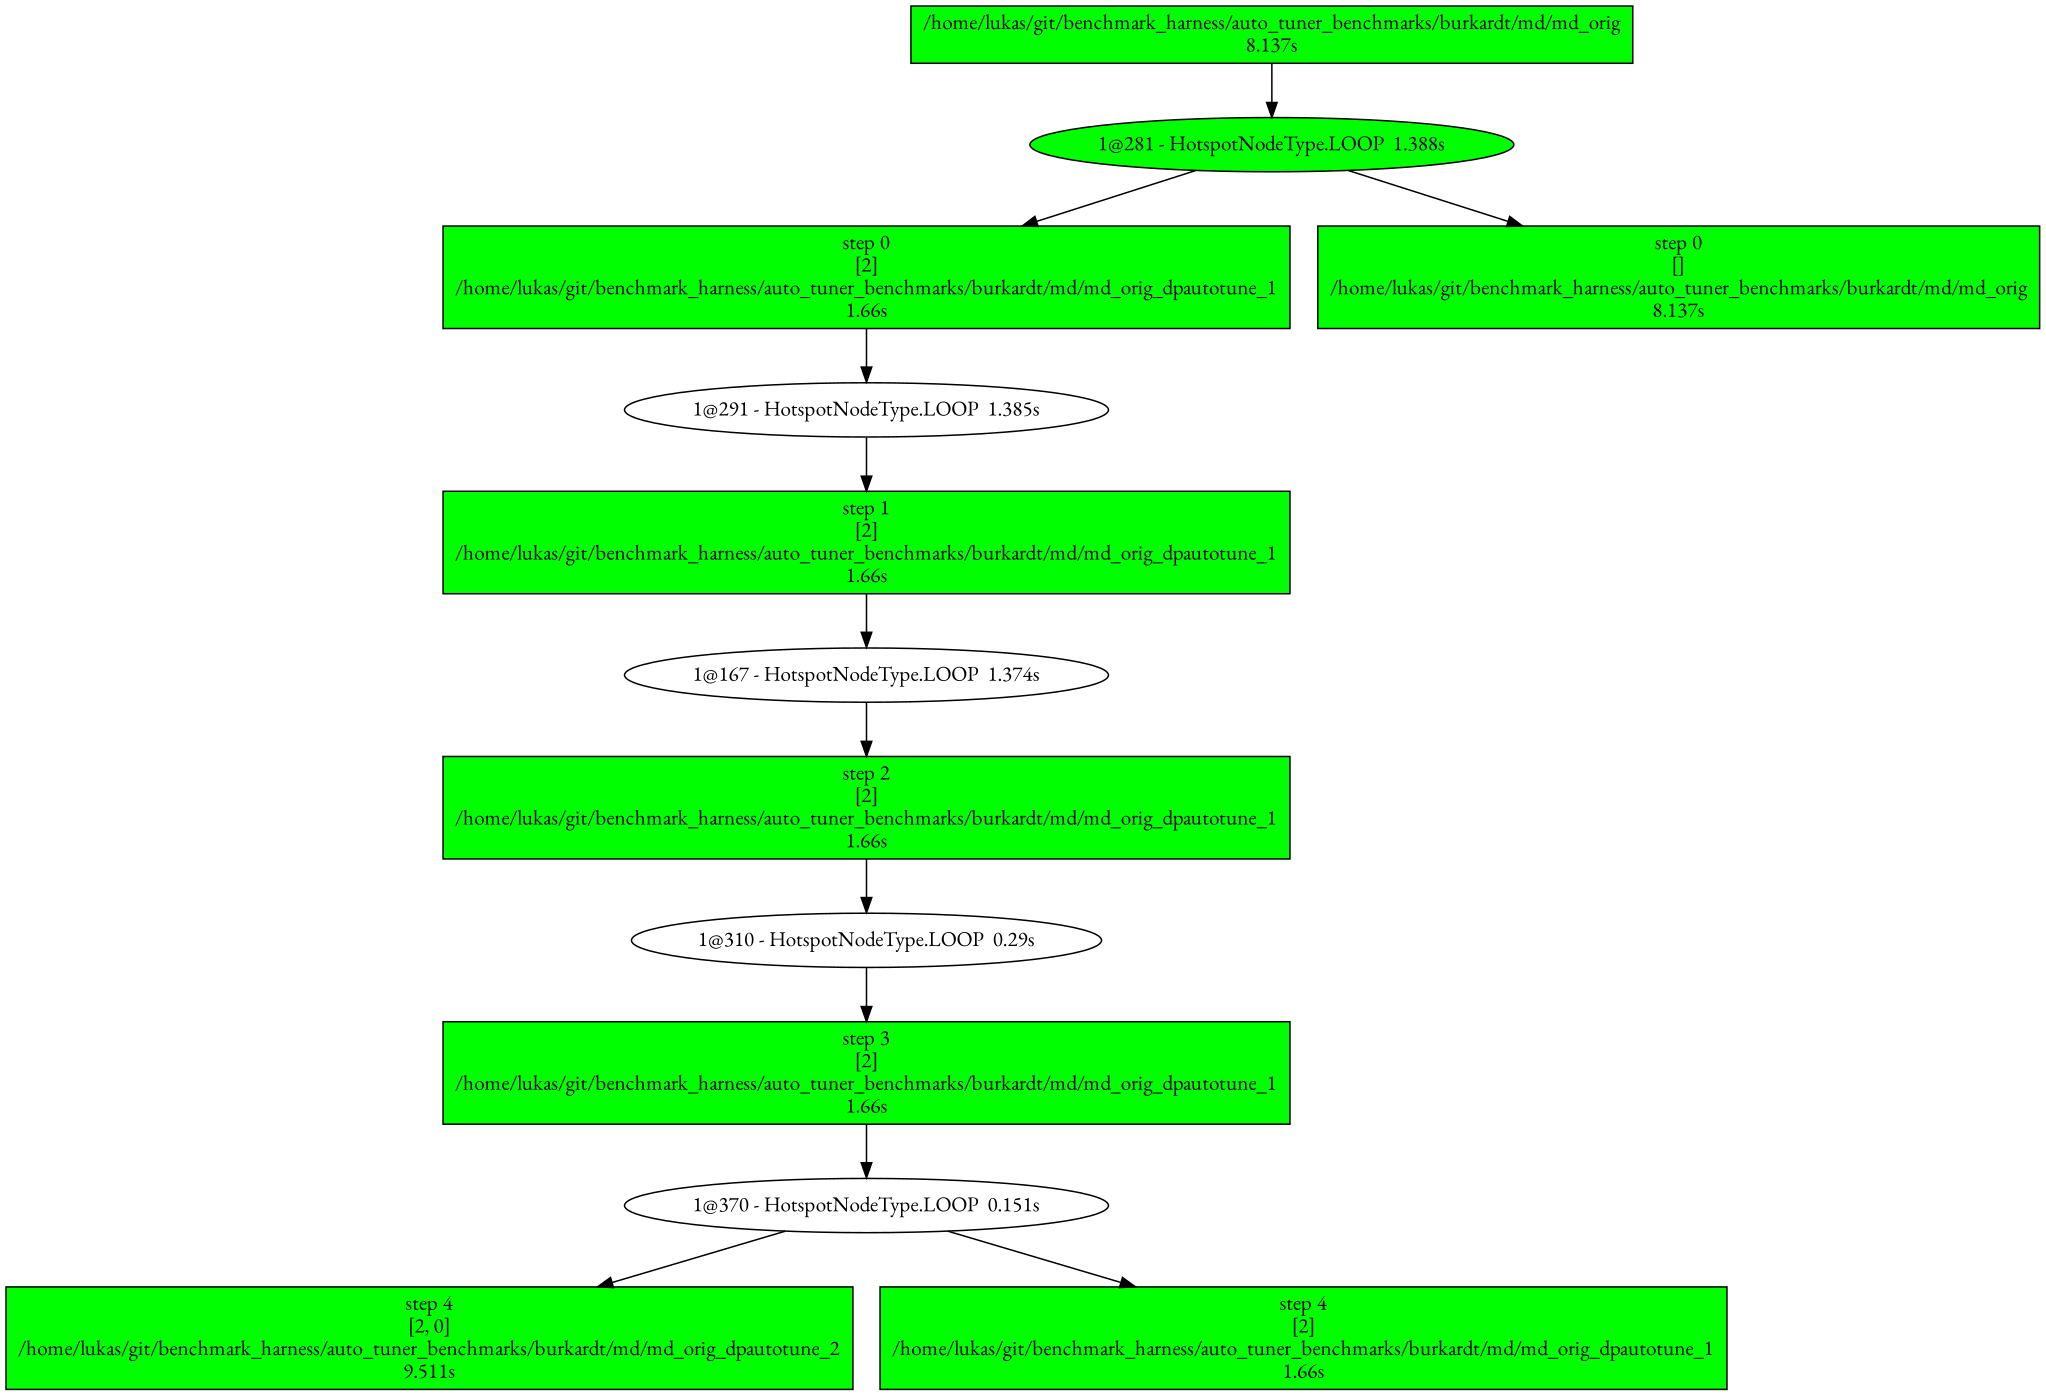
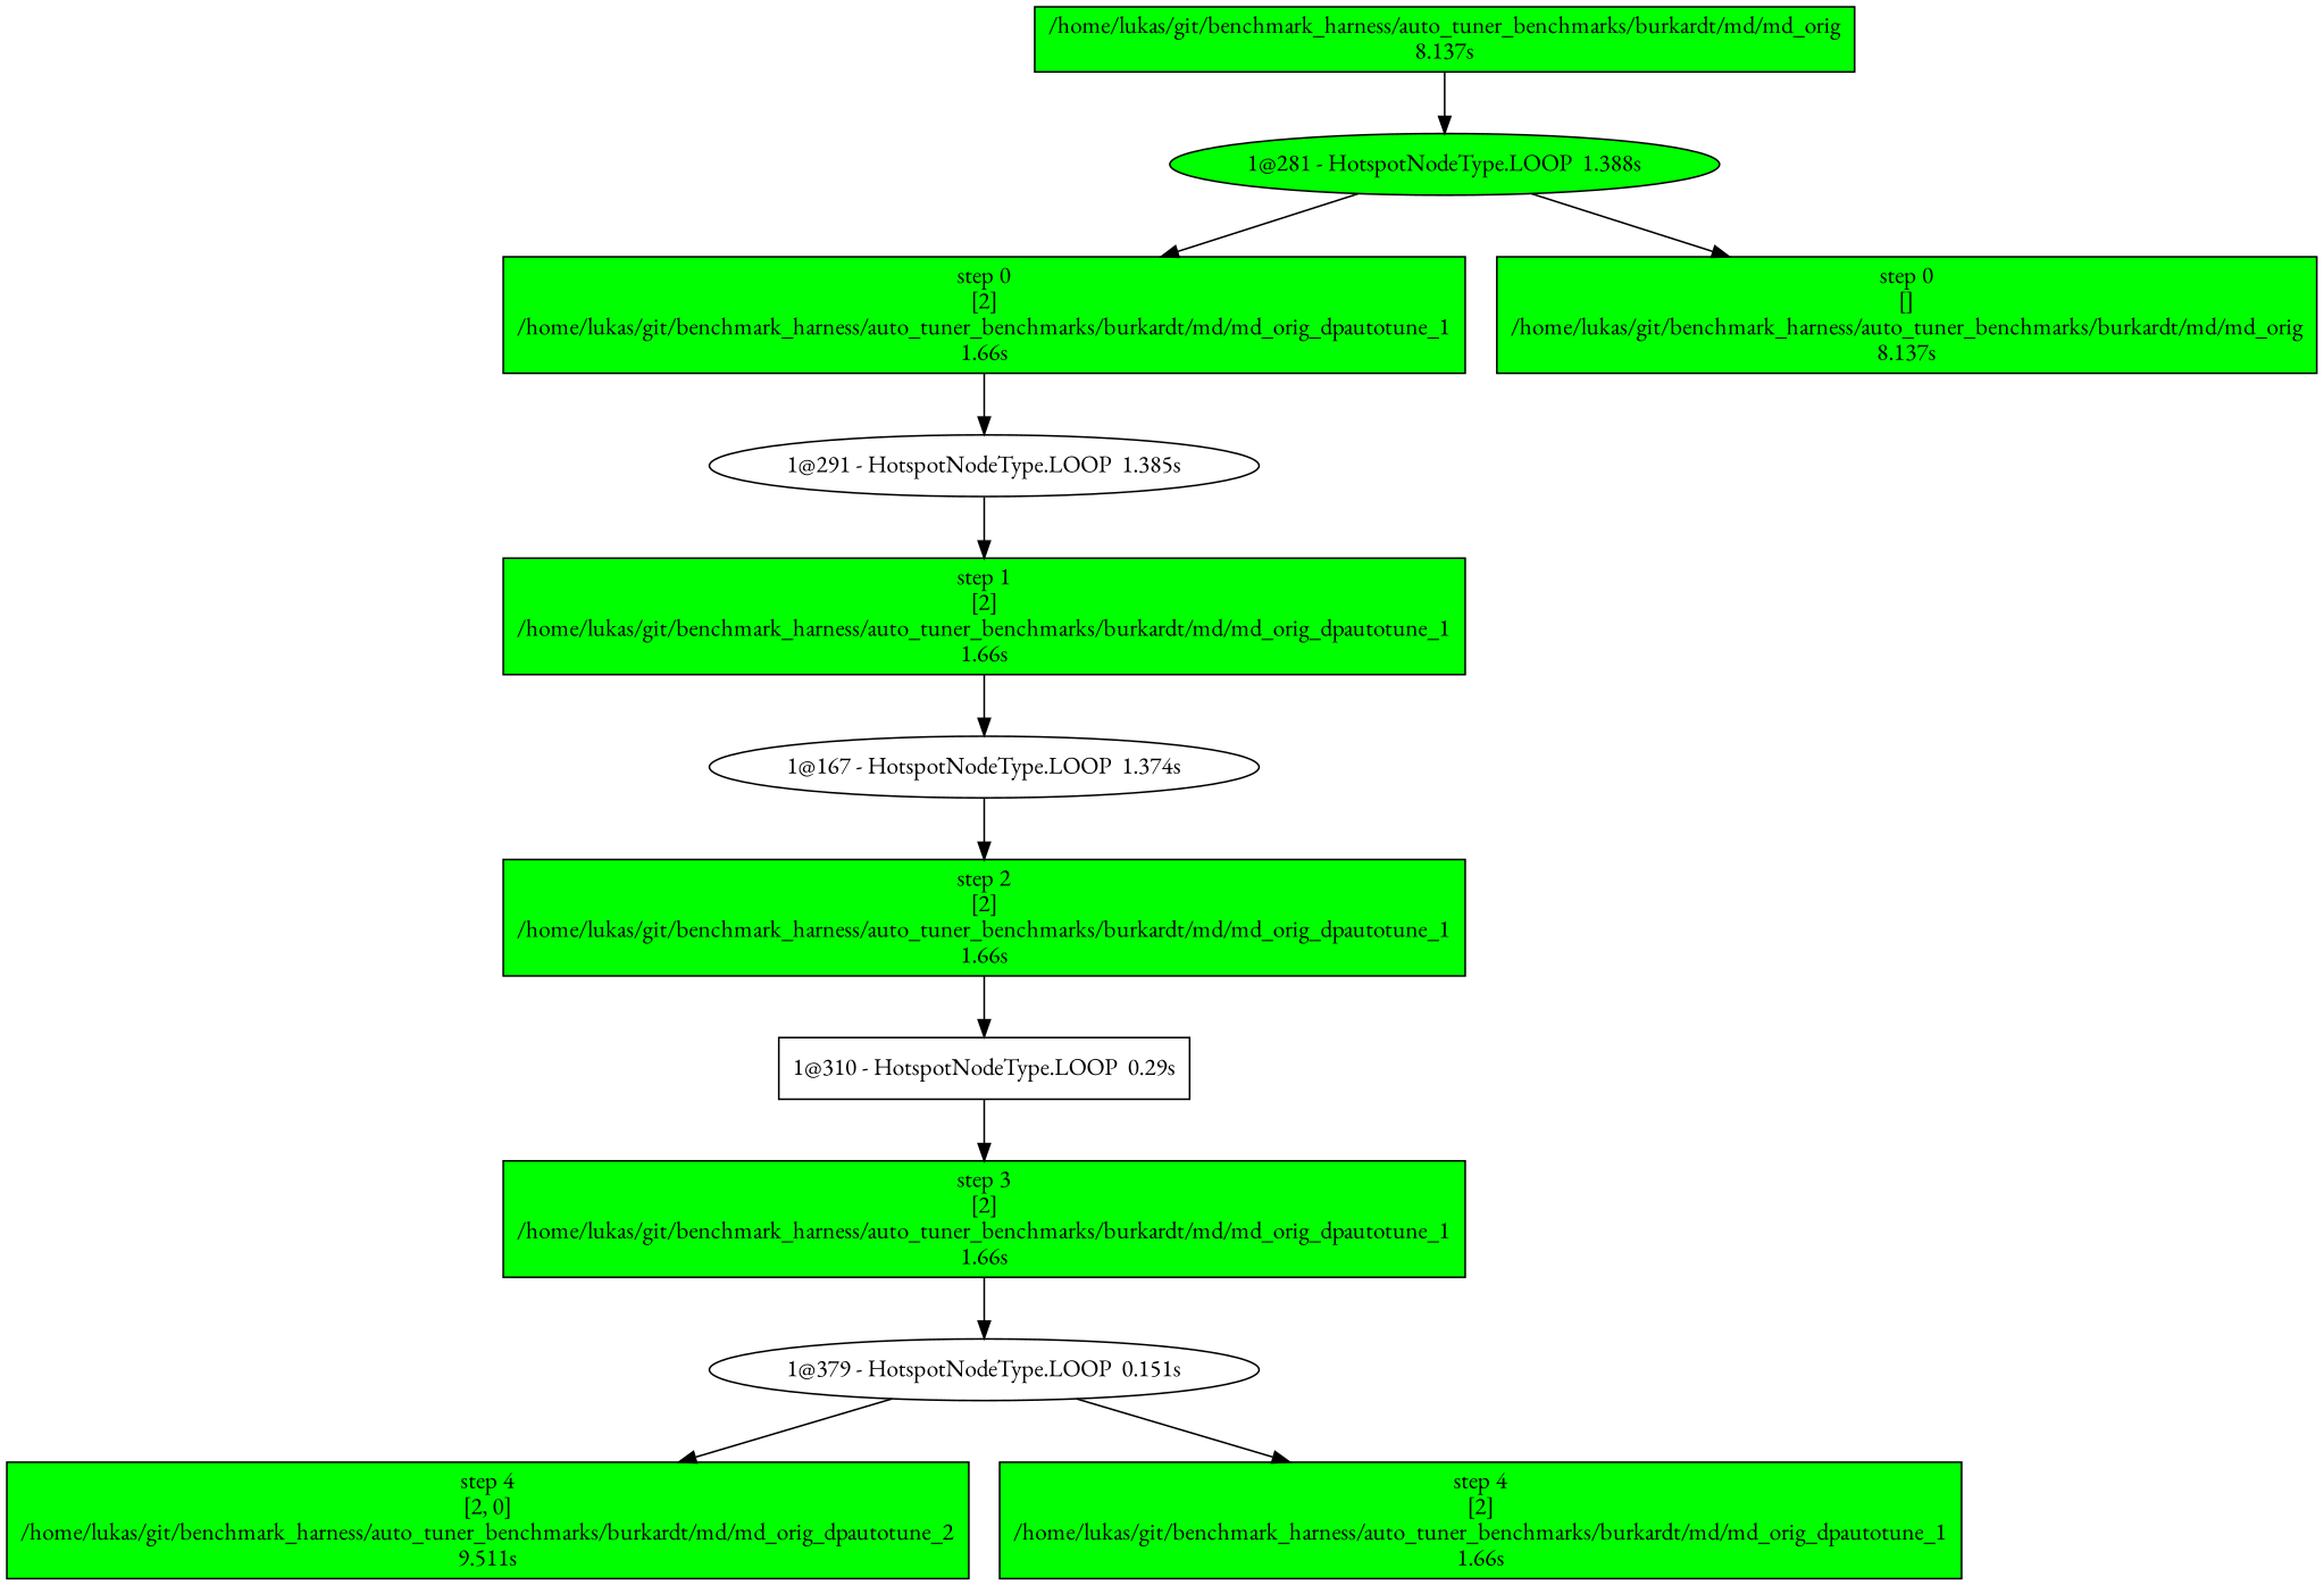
  strict digraph {
    fontname="EB Garamond"
    node [color=black fillcolor=green fontname="EB Garamond" style=filled shape=box]
    edge [fontname="EB Garamond"]
    "1@281 - HotspotNodeType.LOOP  1.388s" [shape=""]
    "/home/lukas/git/benchmark_harness/auto_tuner_benchmarks/burkardt/md/md_orig\n8.137s"
    "step 0\n[2]\n/home/lukas/git/benchmark_harness/auto_tuner_benchmarks/burkardt/md/md_orig_dpautotune_1\n1.66s"
    "step 0\n[]\n/home/lukas/git/benchmark_harness/auto_tuner_benchmarks/burkardt/md/md_orig\n8.137s"
    "1@291 - HotspotNodeType.LOOP  1.385s" [fillcolor=white shape=""]
    "step 1\n[2]\n/home/lukas/git/benchmark_harness/auto_tuner_benchmarks/burkardt/md/md_orig_dpautotune_1\n1.66s"
    "1@167 - HotspotNodeType.LOOP  1.374s" [fillcolor=white shape=""]
    "step 2\n[2]\n/home/lukas/git/benchmark_harness/auto_tuner_benchmarks/burkardt/md/md_orig_dpautotune_1\n1.66s"
-   "1@310 - HotspotNodeType.LOOP  0.29s" [fillcolor=white shape=""]
+   "1@310 - HotspotNodeType.LOOP  0.29s" [fillcolor=white]
    "step 3\n[2]\n/home/lukas/git/benchmark_harness/auto_tuner_benchmarks/burkardt/md/md_orig_dpautotune_1\n1.66s"
-   "1@370 - HotspotNodeType.LOOP  0.151s" [fillcolor=white shape=""]
+   "1@370 - HotspotNodeType.LOOP  0.151s" [fillcolor=white label="1@379 - HotspotNodeType.LOOP  0.151s" shape=""]
    "step 4\n[2, 0]\n/home/lukas/git/benchmark_harness/auto_tuner_benchmarks/burkardt/md/md_orig_dpautotune_2\n9.511s"
    "step 4\n[2]\n/home/lukas/git/benchmark_harness/auto_tuner_benchmarks/burkardt/md/md_orig_dpautotune_1\n1.66s"
    "1@281 - HotspotNodeType.LOOP  1.388s" -> "step 0\n[2]\n/home/lukas/git/benchmark_harness/auto_tuner_benchmarks/burkardt/md/md_orig_dpautotune_1\n1.66s"
    "1@281 - HotspotNodeType.LOOP  1.388s" -> "step 0\n[]\n/home/lukas/git/benchmark_harness/auto_tuner_benchmarks/burkardt/md/md_orig\n8.137s"
    "/home/lukas/git/benchmark_harness/auto_tuner_benchmarks/burkardt/md/md_orig\n8.137s" -> "1@281 - HotspotNodeType.LOOP  1.388s"
    "step 0\n[2]\n/home/lukas/git/benchmark_harness/auto_tuner_benchmarks/burkardt/md/md_orig_dpautotune_1\n1.66s" -> "1@291 - HotspotNodeType.LOOP  1.385s"
    "1@291 - HotspotNodeType.LOOP  1.385s" -> "step 1\n[2]\n/home/lukas/git/benchmark_harness/auto_tuner_benchmarks/burkardt/md/md_orig_dpautotune_1\n1.66s"
    "step 1\n[2]\n/home/lukas/git/benchmark_harness/auto_tuner_benchmarks/burkardt/md/md_orig_dpautotune_1\n1.66s" -> "1@167 - HotspotNodeType.LOOP  1.374s"
    "1@167 - HotspotNodeType.LOOP  1.374s" -> "step 2\n[2]\n/home/lukas/git/benchmark_harness/auto_tuner_benchmarks/burkardt/md/md_orig_dpautotune_1\n1.66s"
    "step 2\n[2]\n/home/lukas/git/benchmark_harness/auto_tuner_benchmarks/burkardt/md/md_orig_dpautotune_1\n1.66s" -> "1@310 - HotspotNodeType.LOOP  0.29s"
    "1@310 - HotspotNodeType.LOOP  0.29s" -> "step 3\n[2]\n/home/lukas/git/benchmark_harness/auto_tuner_benchmarks/burkardt/md/md_orig_dpautotune_1\n1.66s"
    "step 3\n[2]\n/home/lukas/git/benchmark_harness/auto_tuner_benchmarks/burkardt/md/md_orig_dpautotune_1\n1.66s" -> "1@370 - HotspotNodeType.LOOP  0.151s"
    "1@370 - HotspotNodeType.LOOP  0.151s" -> "step 4\n[2, 0]\n/home/lukas/git/benchmark_harness/auto_tuner_benchmarks/burkardt/md/md_orig_dpautotune_2\n9.511s"
    "1@370 - HotspotNodeType.LOOP  0.151s" -> "step 4\n[2]\n/home/lukas/git/benchmark_harness/auto_tuner_benchmarks/burkardt/md/md_orig_dpautotune_1\n1.66s"
  }
